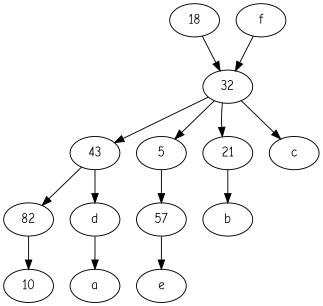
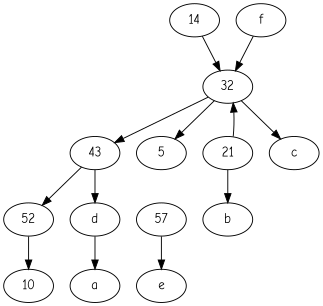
  digraph {
    fontname="Comic Neue"
    node [fontname="Comic Neue"]
    edge [fontname="Comic Neue"]
-   14 [label=18]
+   14
    32
    43
    5
    21
    c
-   52 [label=82]
+   52
    d
    f
    57
    e
    10
    b
    a
    14 -> 32
    32 -> 43
    32 -> 5
-   32 -> 21
+   21 -> 32
    32 -> c
    43 -> 52
    43 -> d
-   5 -> 57
    21 -> b
    52 -> 10
    d -> a
    f -> 32
    57 -> e
  }
